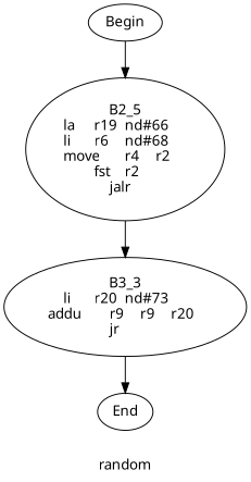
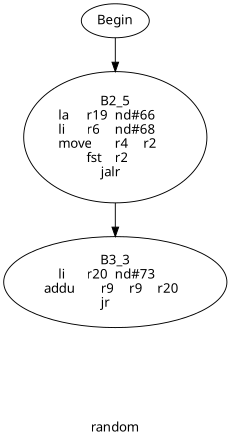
  digraph {
    color=purple
    label=random
    style=dashed
    fontname="Noto Sans"
    node [fontname="Noto Sans"]
    edge [fontname="Noto Sans"]
    n1 [label=Begin]
    n2 [label="B2_5\nla	r19	nd#66	\nli	r6	nd#68	\nmove	r4	r2	\nfst	r2	\njalr	\n"]
    n3 [label="B3_3\nli	r20	nd#73	\naddu	r9	r9	r20	\njr	\n"]
-   n4 [label=End]
    n1 -> n2
    n2 -> n3
-   n3 -> n4
  }
